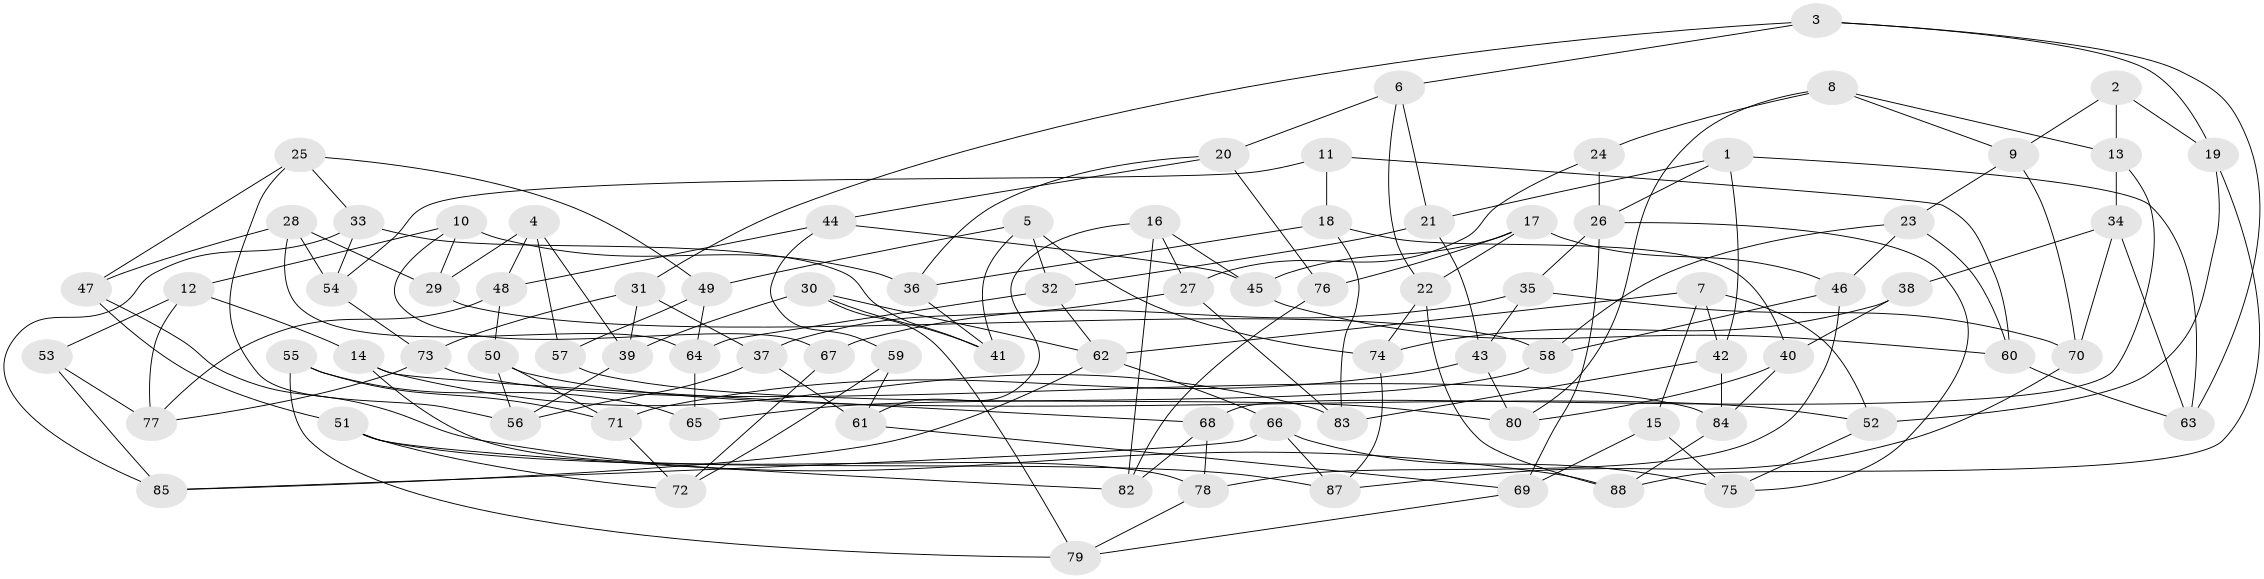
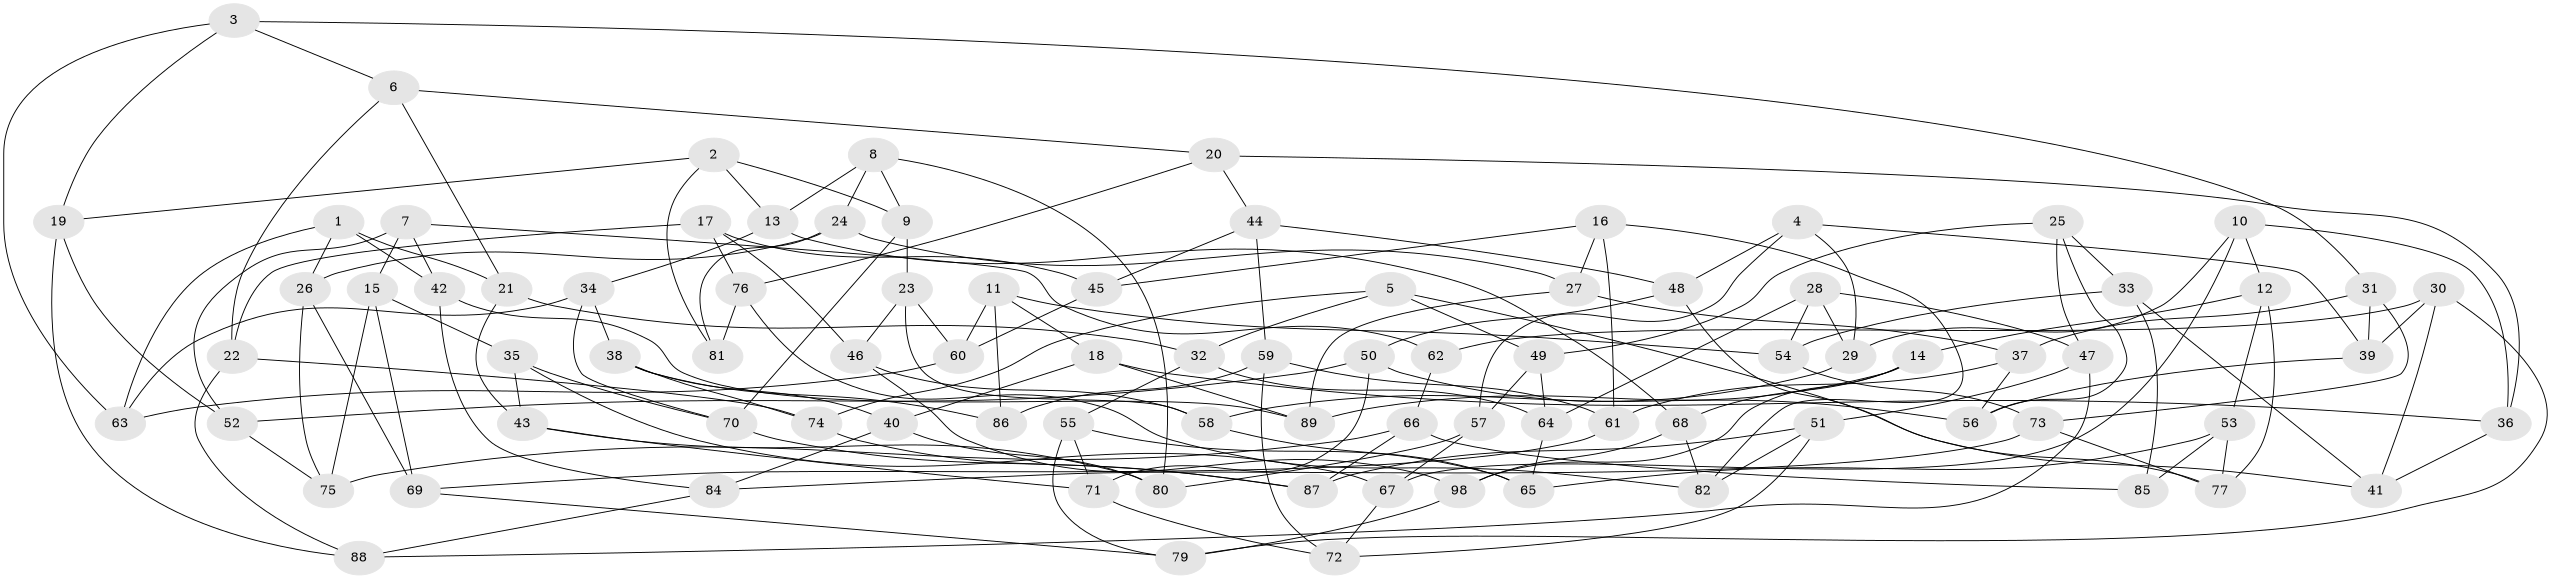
  graph {
    node [color=gray90 style=filled]
    1
    21
    26
    42
    63
    32
    43
    69
    75
-   83
+   83 [label=89]
    84
    2
    9
    13
    19
+   81
    23
    70
    34
    68
    52
    88
    3
    6
    31
    20
    22
    39
    37
    73
    4
    29
    48
    57
    58
    56
    77
    50
    80
    67
    5
    41
    49
    74
    64
    55
    87
    36
    76
    44
    7
    15
    62
    35
    85
    66
    8
    24
    27
    60
    46
    10
    12
    14
    53
    72
    11
    18
    54
+   86
    40
-   78
+   78 [label=98]
    65
    38
    82
    79
    16
    45
    61
    17
    59
    71
    25
    33
    47
    51
    28
    30
    1 -- 21
    1 -- 26
    1 -- 42
    1 -- 63
    21 -- 32
    21 -- 43
    26 -- 69
    26 -- 75
    42 -- 83
    42 -- 84
    32 -- 64
-   32 -- 62
+   32 -- 55
    43 -- 80
    43 -- 71
    69 -- 79
    84 -- 88
    2 -- 9
    2 -- 13
    2 -- 19
+   2 -- 81
    9 -- 23
    9 -- 70
    13 -- 34
    13 -- 68
    19 -- 52
    19 -- 88
    23 -- 58
    23 -- 60
    23 -- 46
    70 -- 87
    34 -- 63
    34 -- 70
    34 -- 38
    68 -- 78
    68 -- 82
    52 -- 75
    3 -- 63
    3 -- 19
    3 -- 6
    3 -- 31
    6 -- 21
    6 -- 20
    6 -- 22
    31 -- 39
    31 -- 37
    31 -- 73
    20 -- 36
    20 -- 76
    20 -- 44
    22 -- 88
    22 -- 74
    39 -- 56
    37 -- 56
    37 -- 61
    73 -- 84
    73 -- 77
    4 -- 39
    4 -- 29
    4 -- 48
    4 -- 57
    29 -- 58
    48 -- 77
    48 -- 50
    57 -- 80
+   57 -- 67
    58 -- 65
    50 -- 52
    50 -- 56
    50 -- 71
    67 -- 72
    5 -- 32
    5 -- 41
    5 -- 49
    5 -- 74
    49 -- 57
    49 -- 64
    74 -- 87
    64 -- 65
    55 -- 65
    55 -- 79
    55 -- 71
    36 -- 41
+   76 -- 81
    76 -- 82
    44 -- 48
    44 -- 45
    44 -- 59
    7 -- 42
    7 -- 52
    7 -- 15
    7 -- 62
    15 -- 69
    15 -- 75
-   26 -- 35
-   62 -- 85
+   15 -- 35
    62 -- 66
    35 -- 43
    35 -- 70
    35 -- 67
    66 -- 75
    66 -- 87
    66 -- 85
    8 -- 9
    8 -- 13
    8 -- 80
    8 -- 24
    24 -- 26
+   24 -- 81
    24 -- 27
    27 -- 83
    27 -- 37
    60 -- 63
    46 -- 58
    46 -- 78
    10 -- 29
    10 -- 67
    10 -- 36
    10 -- 12
    12 -- 77
    12 -- 14
    12 -- 53
    14 -- 83
    14 -- 68
    14 -- 78
    53 -- 77
    53 -- 85
+   53 -- 65
    11 -- 60
    11 -- 18
    11 -- 54
+   11 -- 86
    18 -- 83
    18 -- 36
    18 -- 40
    54 -- 73
    40 -- 84
    40 -- 80
    78 -- 79
    38 -- 74
+   38 -- 86
    38 -- 40
    16 -- 27
    16 -- 82
    16 -- 45
    16 -- 61
    45 -- 60
    61 -- 69
    17 -- 22
    17 -- 76
    17 -- 46
    17 -- 45
    59 -- 72
+   59 -- 86
    59 -- 61
    71 -- 72
    25 -- 56
    25 -- 49
    25 -- 33
    25 -- 47
    33 -- 41
    33 -- 85
    33 -- 54
    47 -- 88
    47 -- 51
    51 -- 87
    51 -- 72
    51 -- 82
    28 -- 29
    28 -- 64
    28 -- 54
    28 -- 47
    30 -- 39
    30 -- 41
    30 -- 62
    30 -- 79
  }
